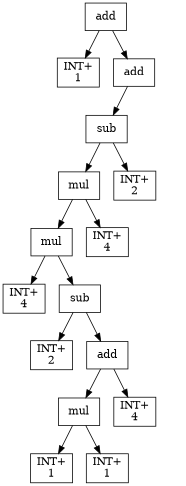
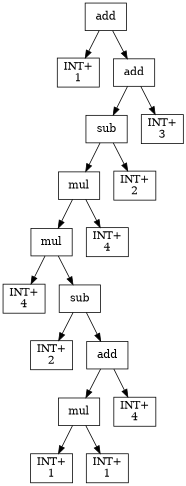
  digraph {
    node [shape=box]
    n1 [label=add]
    n2 [label="INT+\n1"]
    n3 [label=add]
    n4 [label=sub]
+   n5 [label="INT+\n3"]
    n6 [label=mul]
    n7 [label="INT+\n2"]
    n8 [label=mul]
    n9 [label="INT+\n4"]
    n10 [label="INT+\n4"]
    n11 [label=sub]
    n12 [label="INT+\n2"]
    n13 [label=add]
    n14 [label=mul]
    n15 [label="INT+\n4"]
    n16 [label="INT+\n1"]
    n17 [label="INT+\n1"]
    n1 -> n2
    n1 -> n3
    n3 -> n4
+   n3 -> n5
    n4 -> n6
    n4 -> n7
    n6 -> n8
    n6 -> n9
    n8 -> n10
    n8 -> n11
    n11 -> n12
    n11 -> n13
    n13 -> n14
    n13 -> n15
    n14 -> n16
    n14 -> n17
  }
